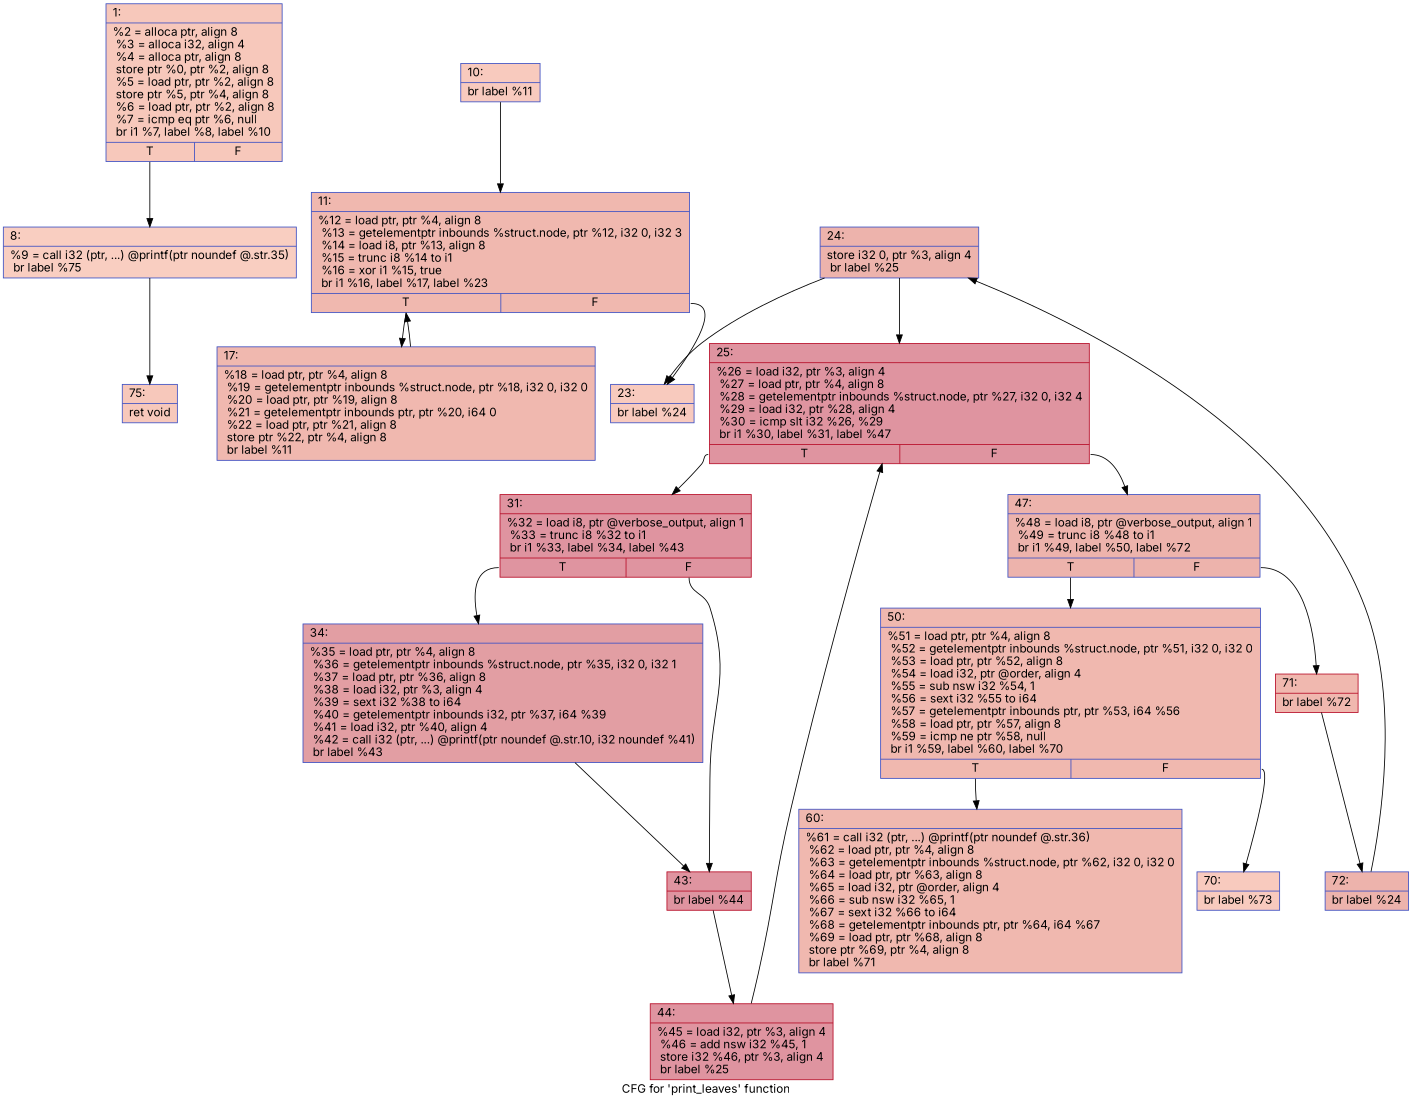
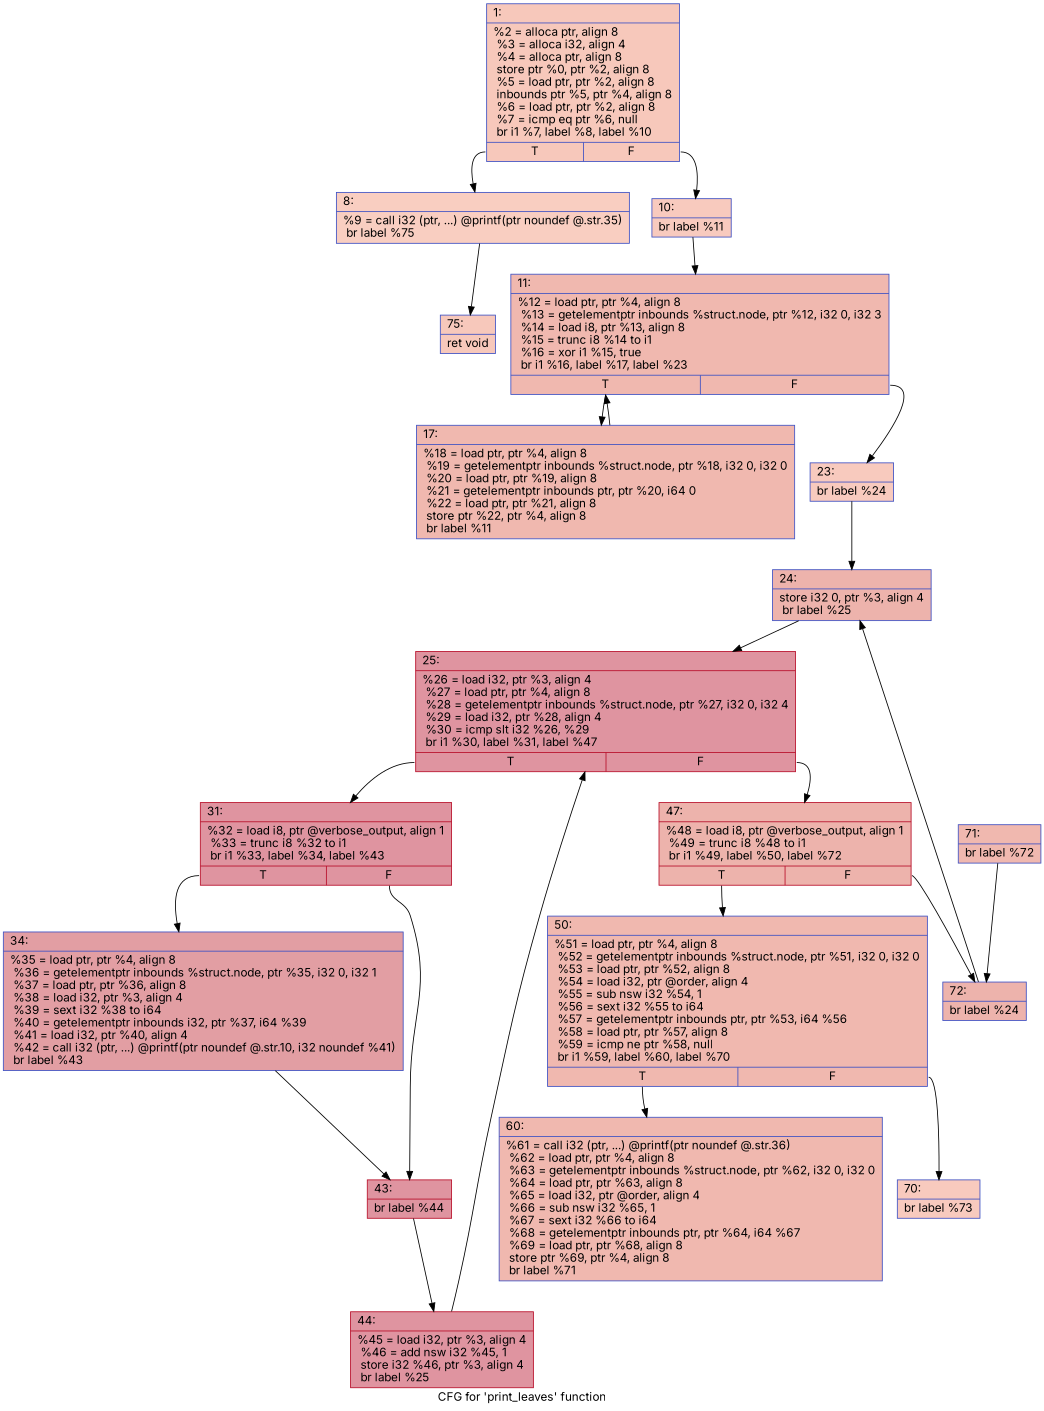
  digraph {
    fontname=Inter
    label="CFG for 'print_leaves' function"
    node [color="#3d50c3ff" fillcolor="#dc5d4a70" fontname=Inter shape=record style=filled]
    edge [fontname=Inter]
-   n1 [fillcolor="#ed836670" label="{1:\l|  %2 = alloca ptr, align 8\l  %3 = alloca i32, align 4\l  %4 = alloca ptr, align 8\l  store ptr %0, ptr %2, align 8\l  %5 = load ptr, ptr %2, align 8\l  store ptr %5, ptr %4, align 8\l  %6 = load ptr, ptr %2, align 8\l  %7 = icmp eq ptr %6, null\l  br i1 %7, label %8, label %10\l|{<s0>T|<s1>F}}"]
+   n1 [fillcolor="#ed836670" label="{1:\l|  %2 = alloca ptr, align 8\l  %3 = alloca i32, align 4\l  %4 = alloca ptr, align 8\l  store ptr %0, ptr %2, align 8\l  %5 = load ptr, ptr %2, align 8\l  inbounds ptr %5, ptr %4, align 8\l  %6 = load ptr, ptr %2, align 8\l  %7 = icmp eq ptr %6, null\l  br i1 %7, label %8, label %10\l|{<s0>T|<s1>F}}"]
    n2 [fillcolor="#f2907270" label="{8:\l|  %9 = call i32 (ptr, ...) @printf(ptr noundef @.str.35)\l  br label %75\l}"]
    n3 [fillcolor="#ef886b70" label="{10:\l|  br label %11\l}"]
    n4 [fillcolor="#ed836670" label="{75:\l|  ret void\l}"]
    n5 [label="{11:\l|  %12 = load ptr, ptr %4, align 8\l  %13 = getelementptr inbounds %struct.node, ptr %12, i32 0, i32 3\l  %14 = load i8, ptr %13, align 8\l  %15 = trunc i8 %14 to i1\l  %16 = xor i1 %15, true\l  br i1 %16, label %17, label %23\l|{<s0>T|<s1>F}}"]
    n6 [label="{17:\l|  %18 = load ptr, ptr %4, align 8\l  %19 = getelementptr inbounds %struct.node, ptr %18, i32 0, i32 0\l  %20 = load ptr, ptr %19, align 8\l  %21 = getelementptr inbounds ptr, ptr %20, i64 0\l  %22 = load ptr, ptr %21, align 8\l  store ptr %22, ptr %4, align 8\l  br label %11\l}"]
    n7 [fillcolor="#ef886b70" label="{23:\l|  br label %24\l}"]
    n8 [fillcolor="#d6524470" label="{24:\l|  store i32 0, ptr %3, align 4\l  br label %25\l}"]
    n9 [color="#b70d28ff" fillcolor="#b70d2870" label="{25:\l|  %26 = load i32, ptr %3, align 4\l  %27 = load ptr, ptr %4, align 8\l  %28 = getelementptr inbounds %struct.node, ptr %27, i32 0, i32 4\l  %29 = load i32, ptr %28, align 4\l  %30 = icmp slt i32 %26, %29\l  br i1 %30, label %31, label %47\l|{<s0>T|<s1>F}}"]
    n10 [color="#b70d28ff" fillcolor="#b70d2870" label="{31:\l|  %32 = load i8, ptr @verbose_output, align 1\l  %33 = trunc i8 %32 to i1\l  br i1 %33, label %34, label %43\l|{<s0>T|<s1>F}}"]
-   n11 [fillcolor="#d6524470" label="{47:\l|  %48 = load i8, ptr @verbose_output, align 1\l  %49 = trunc i8 %48 to i1\l  br i1 %49, label %50, label %72\l|{<s0>T|<s1>F}}"]
+   n11 [color="#b70d28ff" fillcolor="#d6524470" label="{47:\l|  %48 = load i8, ptr @verbose_output, align 1\l  %49 = trunc i8 %48 to i1\l  br i1 %49, label %50, label %72\l|{<s0>T|<s1>F}}"]
    n12 [fillcolor="#be242e70" label="{34:\l|  %35 = load ptr, ptr %4, align 8\l  %36 = getelementptr inbounds %struct.node, ptr %35, i32 0, i32 1\l  %37 = load ptr, ptr %36, align 8\l  %38 = load i32, ptr %3, align 4\l  %39 = sext i32 %38 to i64\l  %40 = getelementptr inbounds i32, ptr %37, i64 %39\l  %41 = load i32, ptr %40, align 4\l  %42 = call i32 (ptr, ...) @printf(ptr noundef @.str.10, i32 noundef %41)\l  br label %43\l}"]
    n13 [color="#b70d28ff" fillcolor="#b70d2870" label="{43:\l|  br label %44\l}"]
    n14 [label="{50:\l|  %51 = load ptr, ptr %4, align 8\l  %52 = getelementptr inbounds %struct.node, ptr %51, i32 0, i32 0\l  %53 = load ptr, ptr %52, align 8\l  %54 = load i32, ptr @order, align 4\l  %55 = sub nsw i32 %54, 1\l  %56 = sext i32 %55 to i64\l  %57 = getelementptr inbounds ptr, ptr %53, i64 %56\l  %58 = load ptr, ptr %57, align 8\l  %59 = icmp ne ptr %58, null\l  br i1 %59, label %60, label %70\l|{<s0>T|<s1>F}}"]
    n15 [fillcolor="#d6524470" label="{72:\l|  br label %24\l}"]
    n16 [color="#b70d28ff" fillcolor="#b70d2870" label="{44:\l|  %45 = load i32, ptr %3, align 4\l  %46 = add nsw i32 %45, 1\l  store i32 %46, ptr %3, align 4\l  br label %25\l}"]
    n17 [label="{60:\l|  %61 = call i32 (ptr, ...) @printf(ptr noundef @.str.36)\l  %62 = load ptr, ptr %4, align 8\l  %63 = getelementptr inbounds %struct.node, ptr %62, i32 0, i32 0\l  %64 = load ptr, ptr %63, align 8\l  %65 = load i32, ptr @order, align 4\l  %66 = sub nsw i32 %65, 1\l  %67 = sext i32 %66 to i64\l  %68 = getelementptr inbounds ptr, ptr %64, i64 %67\l  %69 = load ptr, ptr %68, align 8\l  store ptr %69, ptr %4, align 8\l  br label %71\l}"]
    n18 [fillcolor="#ef886b70" label="{70:\l|  br label %73\l}"]
-   n19 [color="#b70d28ff" label="{71:\l|  br label %72\l}"]
+   n19 [label="{71:\l|  br label %72\l}"]
    n1 -> n2 [tailport=s0]
+   n1 -> n3 [tailport=s1]
    n2 -> n4
    n3 -> n5
    n5 -> n6 [tailport=s0]
    n5 -> n7 [tailport=s1]
    n6 -> n5
-   n8 -> n7
+   n7 -> n8
    n8 -> n9
    n9 -> n10 [tailport=s0]
    n9 -> n11 [tailport=s1]
    n10 -> n12 [tailport=s0]
    n10 -> n13 [tailport=s1]
    n11 -> n14 [tailport=s0]
-   n11 -> n19 [tailport=s1]
+   n11 -> n15 [tailport=s1]
    n12 -> n13
    n13 -> n16
    n14 -> n17 [tailport=s0]
    n14 -> n18 [tailport=s1]
    n15 -> n8
    n16 -> n9
    n19 -> n15
  }
